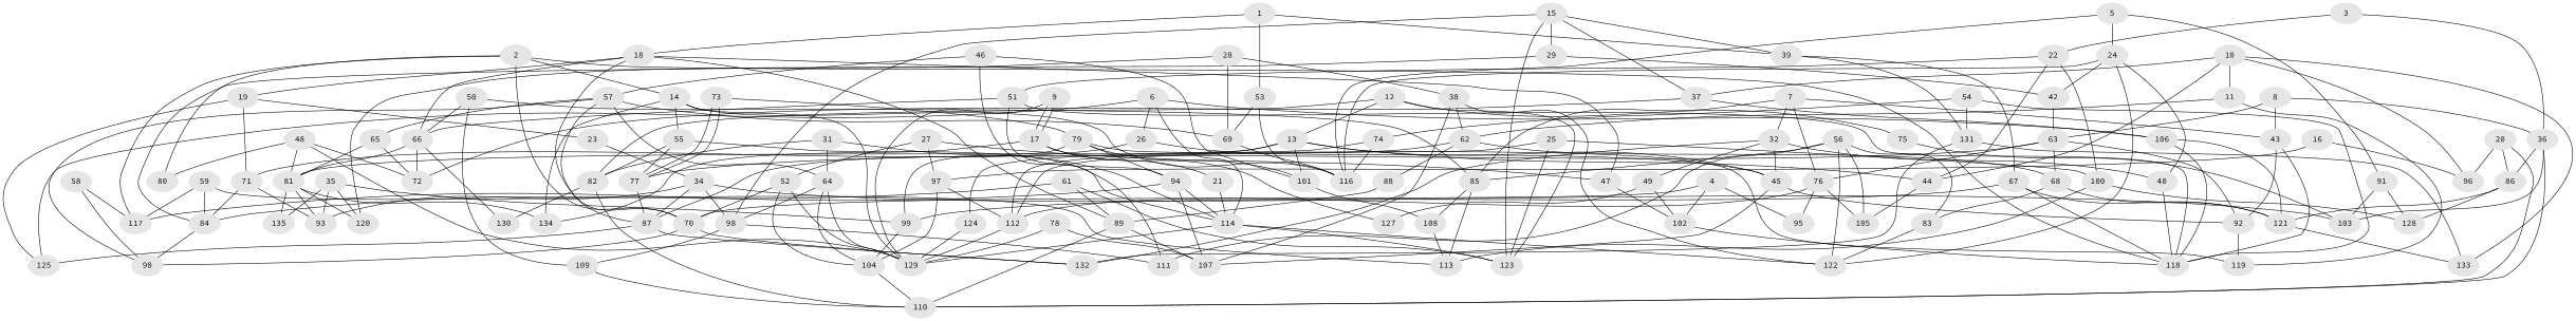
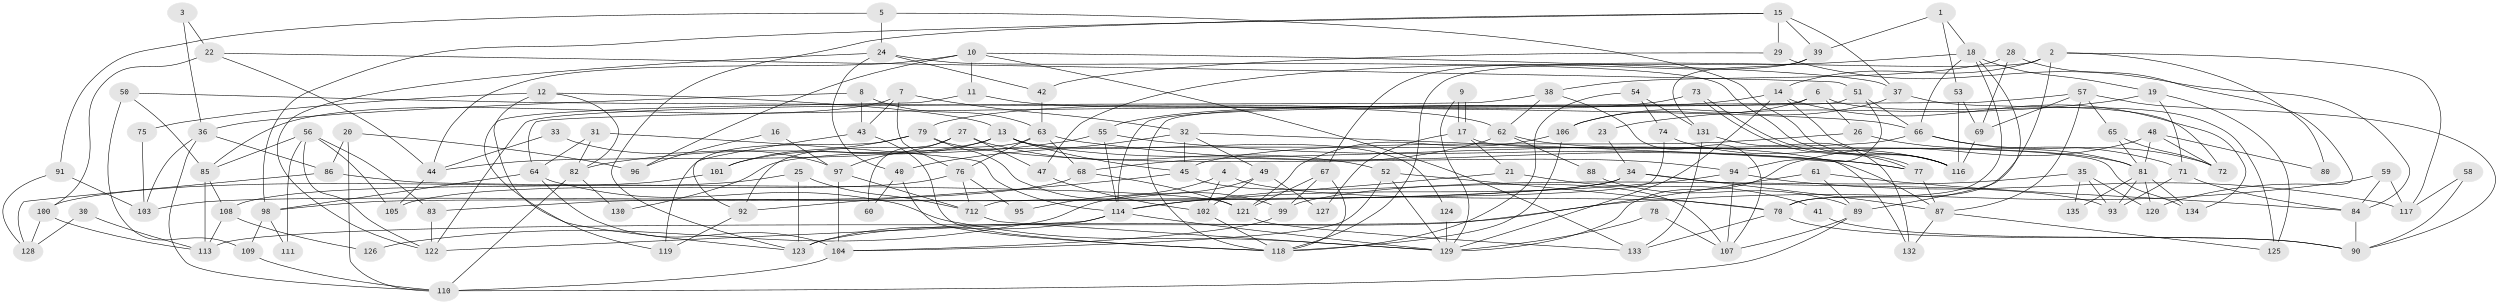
  graph {
    fontname="Source Code Pro"
    node [color=gray90 fontname="Source Code Pro" style=filled]
    edge [fontname="Source Code Pro"]
    1
    18
    39
    53
    70
    19
    47
    66
    89
    67
    131
    116
    69
    2
    14
    80
    117
    118
    129
    55
    134
    133
    90
    3
    22
    36
    44
    51
    100
    86
    110
    103
    4
    95
    102
    5
    24
    91
    40
    42
    122
    128
    6
    26
    106
    114
    125
    45
    71
    121
    123
    7
    32
    43
    76
    85
    49
    132
    92
-   112
+   112 [label=712]
    105
    113
    108
    8
    63
    77
    68
    9
    17
    21
    127
    10
    11
    37
    96
    62
    119
    72
    81
    88
    12
    13
    75
    82
    87
    101
    124
    130
    107
    15
    29
    98
    84
    111
    109
    16
    97
    104
+   41
    23
    34
    93
    20
    94
+   60
    25
    27
    52
    28
    38
    120
+   30
    31
    64
+   126
+   33
    35
    99
    135
    48
-   46
    57
    65
    50
    54
    74
    56
    83
    58
    59
    61
    73
    79
    78
    1 -- 18
    1 -- 39
    1 -- 53
    18 -- 70
    18 -- 19
    18 -- 47
    18 -- 66
    18 -- 89
    39 -- 67
    39 -- 131
    53 -- 116
    53 -- 69
-   70 -- 132
+   70 -- 133
    70 -- 90
    19 -- 125
    19 -- 71
    19 -- 23
    47 -- 102
    66 -- 72
    66 -- 81
    66 -- 130
    89 -- 110
    89 -- 107
    67 -- 118
    67 -- 121
    67 -- 99
    131 -- 133
    131 -- 132
    69 -- 116
    2 -- 70
    2 -- 14
    2 -- 80
    2 -- 117
    2 -- 118
    14 -- 116
    14 -- 129
    14 -- 55
    14 -- 134
    55 -- 114
    55 -- 77
    55 -- 82
    3 -- 22
    3 -- 36
    22 -- 44
    22 -- 51
    22 -- 100
    36 -- 86
    36 -- 110
    36 -- 103
    44 -- 105
    51 -- 66
    51 -- 118
    51 -- 94
    100 -- 128
    100 -- 113
    86 -- 128
    86 -- 121
    4 -- 70
    4 -- 95
    4 -- 102
    102 -- 118
    5 -- 116
    5 -- 24
    5 -- 91
    24 -- 116
    24 -- 40
    24 -- 42
    24 -- 122
    91 -- 103
    91 -- 128
    40 -- 118
+   40 -- 60
    42 -- 63
    6 -- 26
    6 -- 106
    6 -- 114
    6 -- 125
    26 -- 45
    26 -- 71
    106 -- 118
    106 -- 121
    114 -- 129
    114 -- 122
    114 -- 123
    45 -- 92
    45 -- 107
    71 -- 84
    71 -- 93
    121 -- 133
    7 -- 32
    7 -- 43
    7 -- 76
    7 -- 85
    32 -- 40
    32 -- 45
    32 -- 49
    32 -- 132
    43 -- 118
    43 -- 92
    76 -- 95
    76 -- 112
    76 -- 105
    85 -- 113
    85 -- 108
    49 -- 102
    49 -- 127
+   49 -- 126
    92 -- 119
    112 -- 129
    108 -- 113
+   108 -- 126
    8 -- 36
    8 -- 43
    8 -- 63
    63 -- 76
    63 -- 92
    63 -- 77
    63 -- 68
    77 -- 87
    68 -- 121
    68 -- 83
    9 -- 129
    9 -- 17
    9 -- 17
    17 -- 134
    17 -- 21
    17 -- 127
    21 -- 114
+   21 -- 41
    10 -- 133
    10 -- 44
    10 -- 11
    10 -- 37
    10 -- 96
    11 -- 62
    11 -- 119
    37 -- 106
    37 -- 72
    62 -- 68
    62 -- 81
    62 -- 88
    81 -- 134
    81 -- 93
    81 -- 120
    81 -- 135
    88 -- 89
    12 -- 123
    12 -- 13
    12 -- 75
    12 -- 82
    13 -- 44
    13 -- 45
    13 -- 87
    13 -- 101
    13 -- 124
    75 -- 103
    82 -- 110
    82 -- 130
    87 -- 125
    87 -- 132
    101 -- 108
    124 -- 129
    15 -- 39
    15 -- 123
    15 -- 37
    15 -- 29
    15 -- 98
    29 -- 42
    29 -- 84
    98 -- 111
    98 -- 109
    84 -- 90
    109 -- 110
    16 -- 96
    16 -- 97
    97 -- 112
    97 -- 104
    104 -- 110
+   41 -- 90
    23 -- 34
    34 -- 103
    34 -- 87
    34 -- 98
    34 -- 93
    20 -- 86
    20 -- 110
    20 -- 96
    94 -- 117
    94 -- 114
    94 -- 107
    25 -- 100
    25 -- 123
    25 -- 112
    27 -- 47
    27 -- 97
+   27 -- 60
    27 -- 52
    52 -- 70
    52 -- 129
    52 -- 104
    28 -- 69
    28 -- 38
    28 -- 120
    38 -- 122
    38 -- 62
    38 -- 107
+   30 -- 128
+   30 -- 113
    31 -- 114
    31 -- 82
    31 -- 64
    64 -- 129
    64 -- 98
    64 -- 104
+   33 -- 44
+   33 -- 97
    35 -- 93
    35 -- 120
    35 -- 99
    35 -- 135
    99 -- 104
    48 -- 80
    48 -- 129
    48 -- 72
    48 -- 81
-   46 -- 101
-   46 -- 111
-   46 -- 57
    57 -- 69
    57 -- 90
    57 -- 87
    57 -- 64
    57 -- 65
    65 -- 72
    65 -- 81
    50 -- 66
    50 -- 85
    50 -- 109
    54 -- 131
    54 -- 118
    54 -- 74
    74 -- 116
    74 -- 112
    56 -- 122
    56 -- 85
    56 -- 105
    56 -- 111
    56 -- 83
    83 -- 122
    58 -- 117
    58 -- 90
    59 -- 117
    59 -- 113
    59 -- 84
    61 -- 89
    61 -- 123
    61 -- 84
    73 -- 77
    73 -- 77
    73 -- 79
    79 -- 119
    79 -- 101
    79 -- 94
    79 -- 99
    78 -- 129
    78 -- 107
  }
